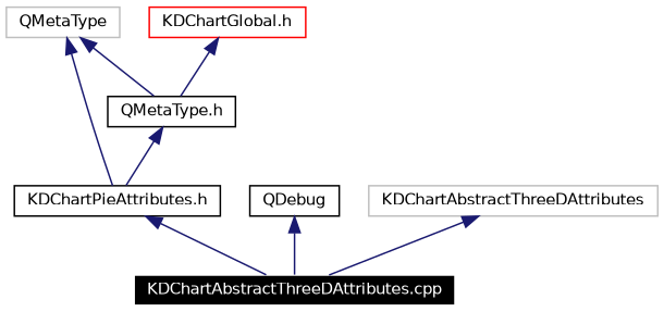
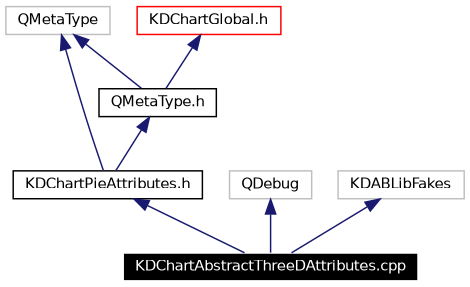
  digraph {
    node [color=grey75 fontname=Helvetica fontsize=10 shape=record]
    edge [color=midnightblue dir=back fontname=Helvetica fontsize=10 labelfontname=Helvetica labelfontsize=10 style=solid]
    n1 [color=white fillcolor=black fontcolor=white height=0.2 label="KDChartAbstractThreeDAttributes.cpp" style=filled width=0.4]
    n2 [color=black height=0.2 label="KDChartPieAttributes.h" width=0.4]
    n3 [height=0.2 label=QMetaType width=0.4]
    n4 [color=black height=0.2 label="QMetaType.h" width=0.4]
    n5 [color=red height=0.2 label="KDChartGlobal.h" width=0.4]
-   n6 [color=black height=0.2 label=QDebug width=0.4]
-   n7 [height=0.2 label=KDChartAbstractThreeDAttributes width=0.4]
+   n6 [height=0.2 label=QDebug width=0.4]
+   n7 [height=0.2 label=KDABLibFakes width=0.4]
    n2 -> n1
    n3 -> n2
    n3 -> n4
    n4 -> n2
    n5 -> n4
    n6 -> n1
    n7 -> n1
  }
